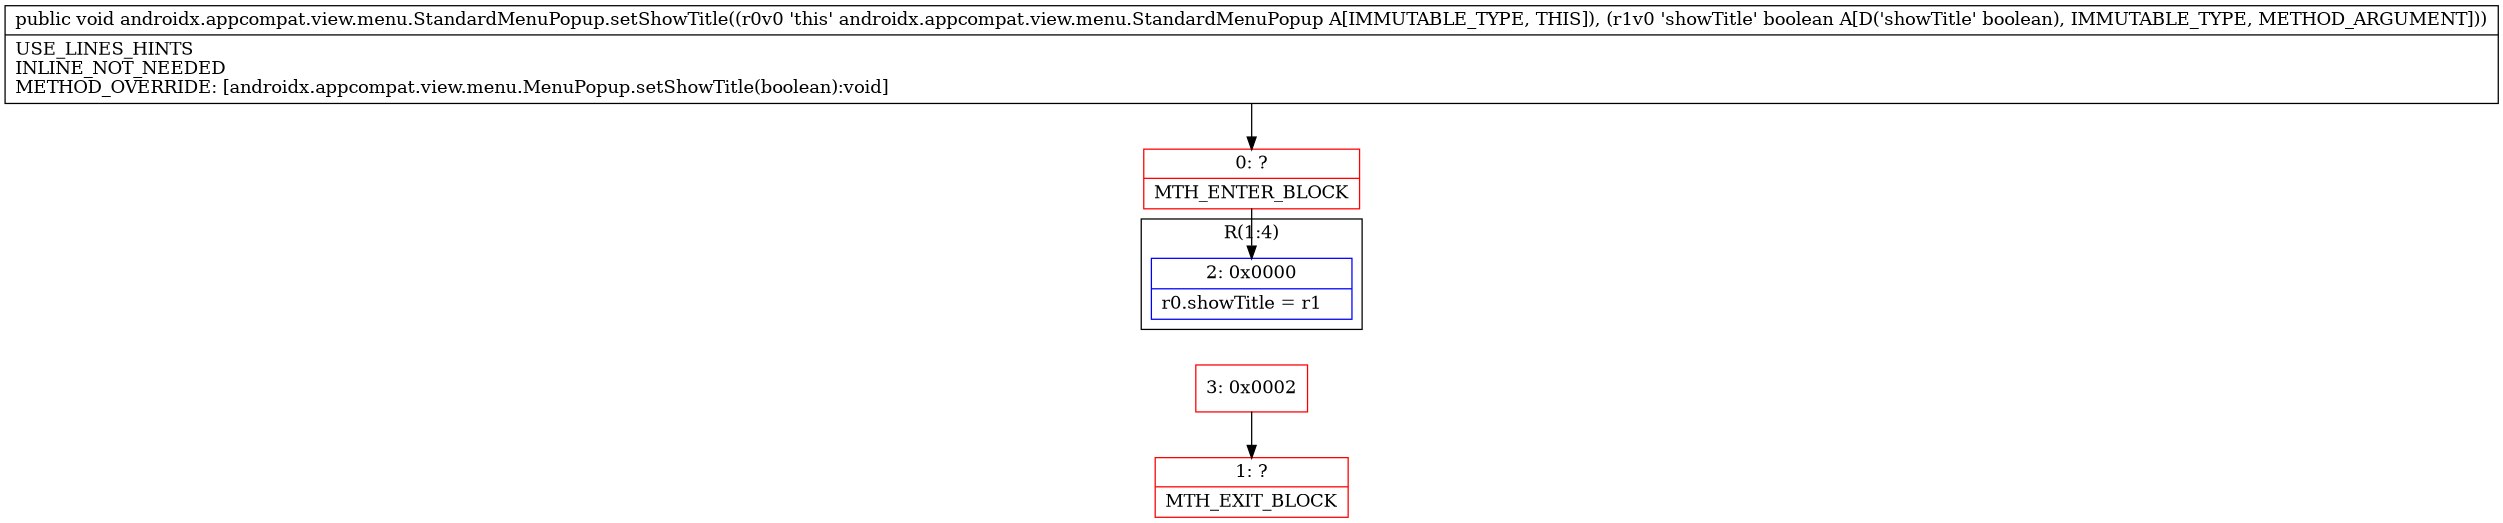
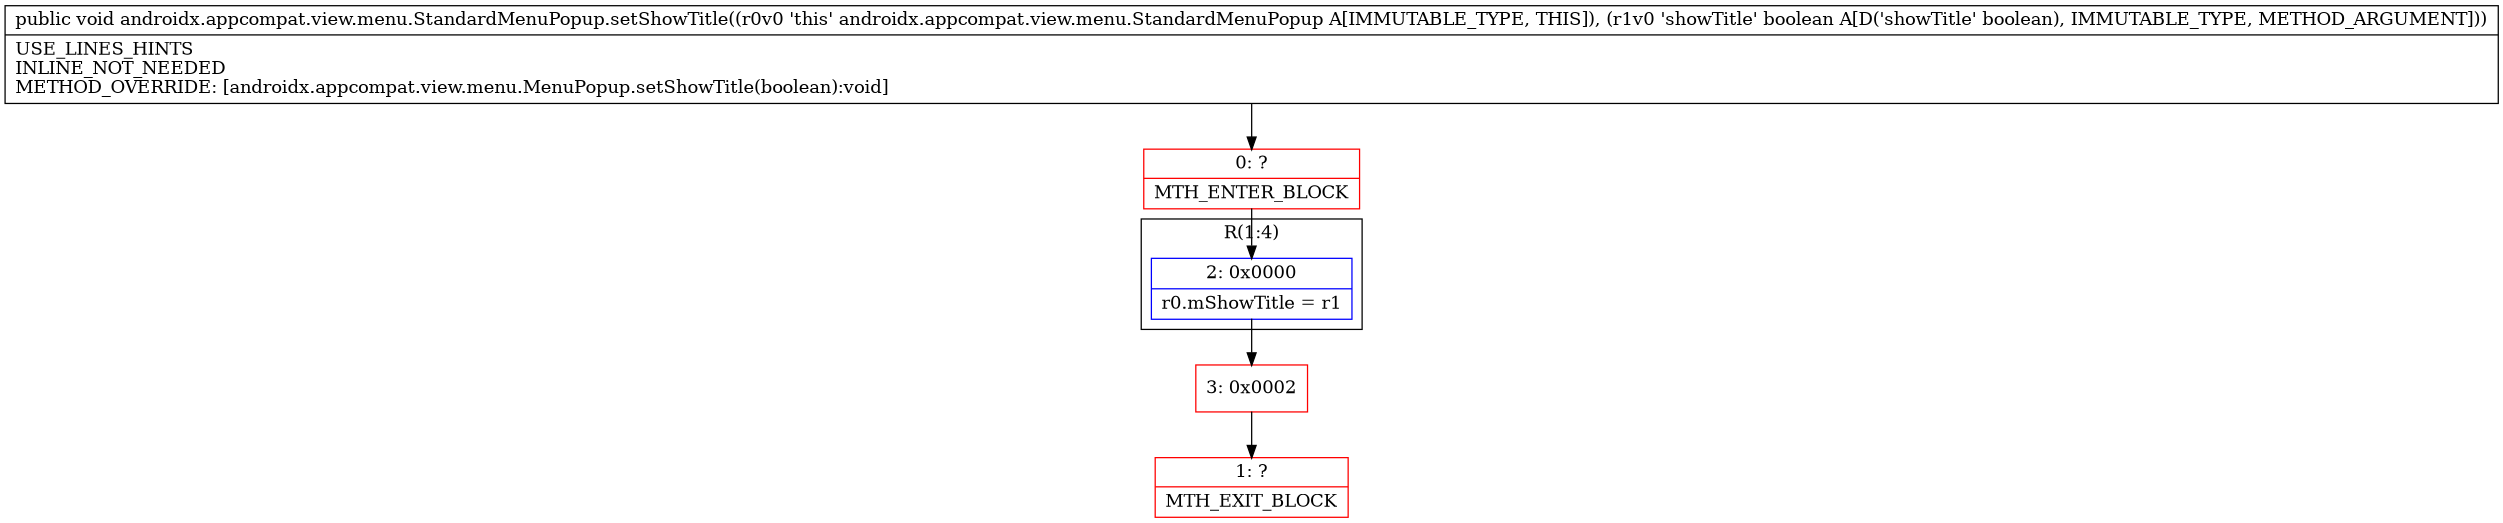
  digraph {
    node [color=red shape=record]
-   n1 [color=blue label="{2\:\ 0x0000|r0.showTitle = r1\l}"]
+   n1 [color=blue label="{2\:\ 0x0000|r0.mShowTitle = r1\l}"]
    n2 [label="{3\:\ 0x0002}"]
    n3 [label="{1\:\ ?|MTH_EXIT_BLOCK\l}"]
    n4 [label="{0\:\ ?|MTH_ENTER_BLOCK\l}"]
    n5 [label="{public void androidx.appcompat.view.menu.StandardMenuPopup.setShowTitle((r0v0 'this' androidx.appcompat.view.menu.StandardMenuPopup A[IMMUTABLE_TYPE, THIS]), (r1v0 'showTitle' boolean A[D('showTitle' boolean), IMMUTABLE_TYPE, METHOD_ARGUMENT]))  | USE_LINES_HINTS\lINLINE_NOT_NEEDED\lMETHOD_OVERRIDE: [androidx.appcompat.view.menu.MenuPopup.setShowTitle(boolean):void]\l}" color=""]
    subgraph cluster_1 {
      label="R(1:4)"
      n1
    }
+   n1 -> n2
    n2 -> n3
    n4 -> n1
    n5 -> n4
  }
